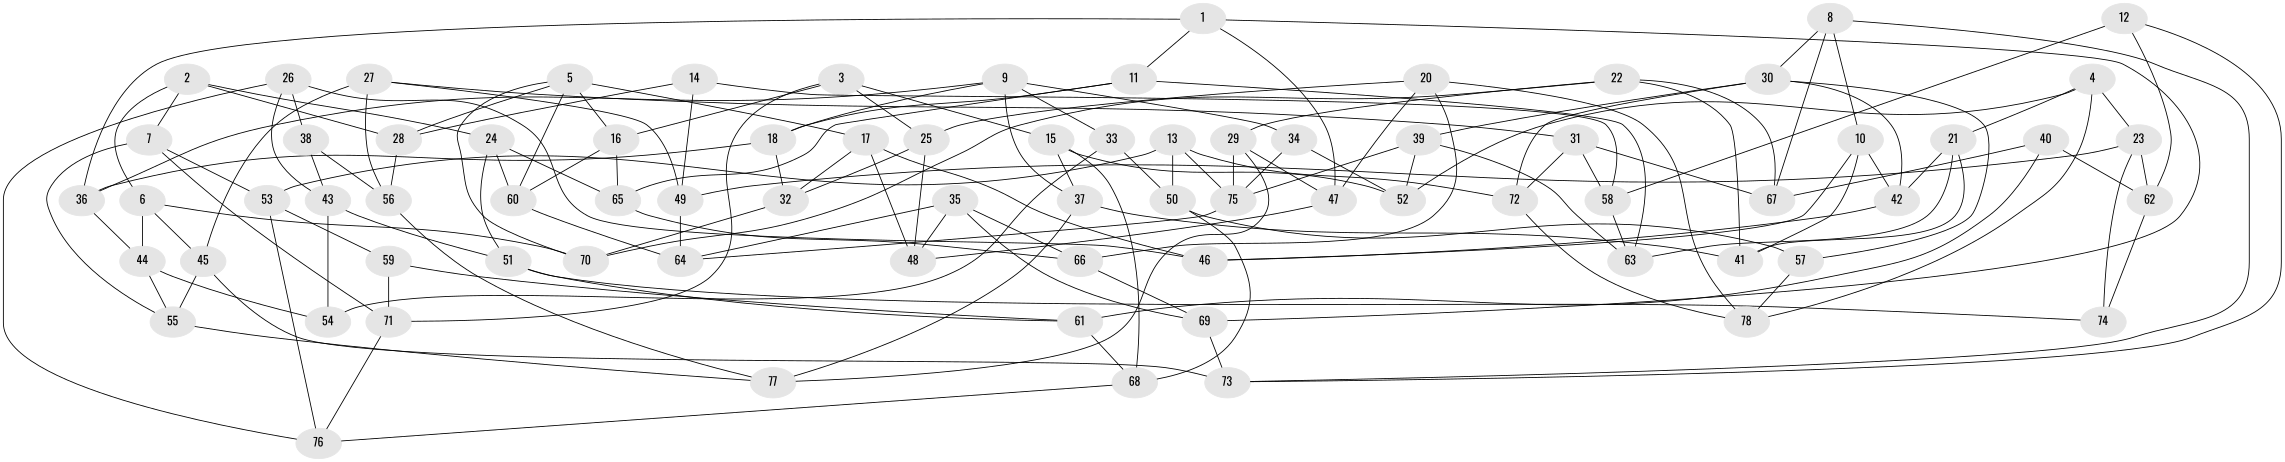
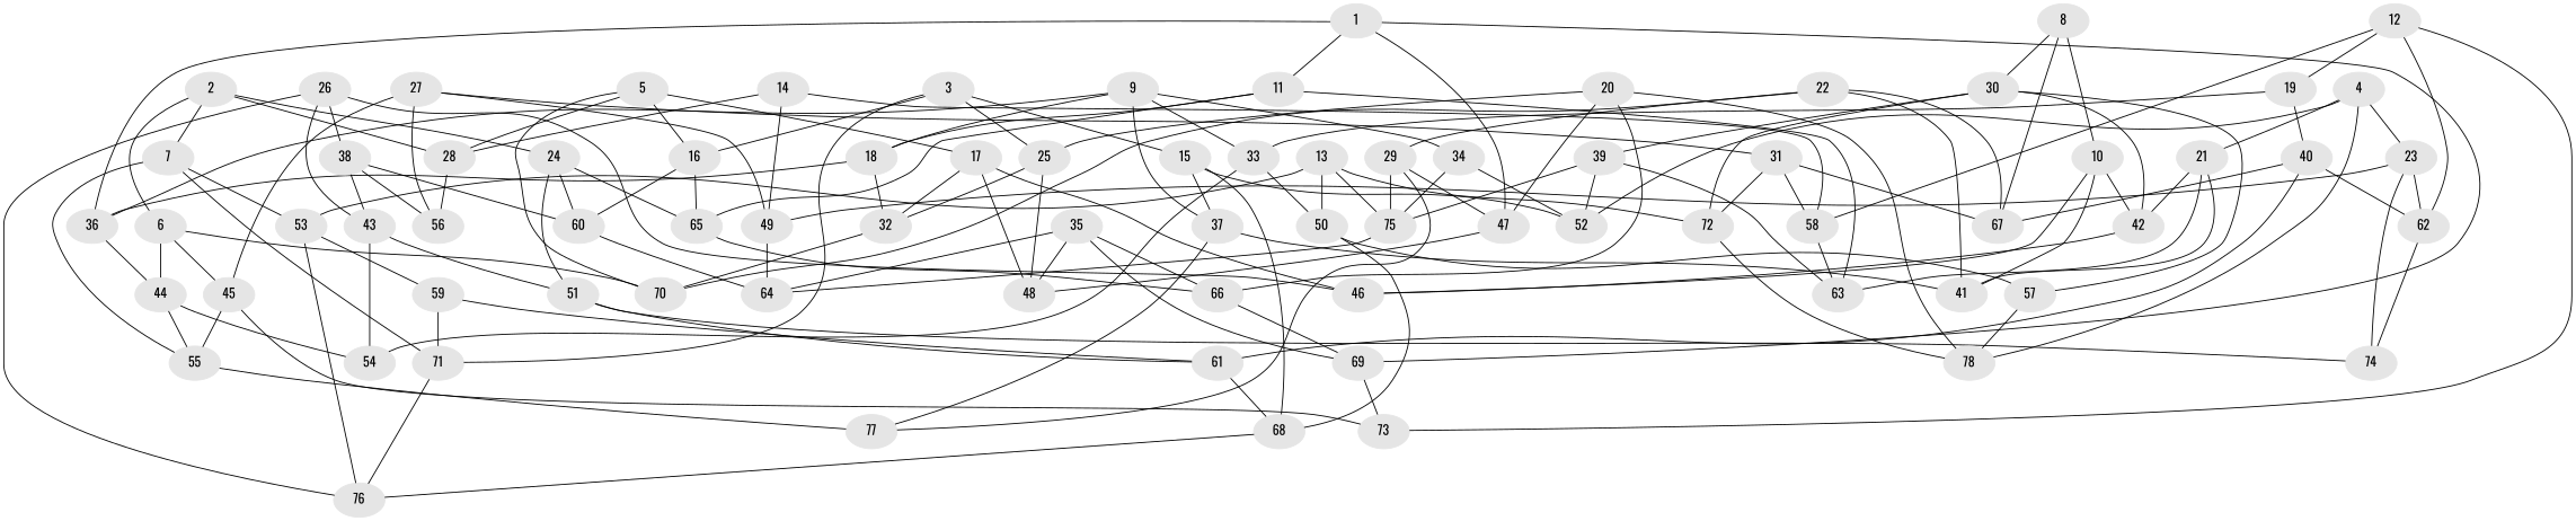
  graph {
    fontname=Oswald
    node [color=gray90 fontname=Oswald style=filled]
    edge [fontname=Oswald]
    1
    11
    36
    47
    69
    18
    63
    65
    44
    48
    73
    2
    6
    7
    24
    28
    70
    45
    71
    53
    55
    60
    51
    56
    3
    15
    16
    25
    52
    37
    68
    32
    76
    4
    21
    23
    78
    41
    42
    62
    49
    74
    5
    17
    46
    54
    59
    77
    8
    10
    30
    67
    72
    39
    57
    9
    33
    34
    50
    75
    66
    12
+   19
    58
    40
    13
    64
    14
    61
    20
    22
    29
    26
    38
    43
    27
    31
    35
    1 -- 11
    1 -- 36
    1 -- 47
    1 -- 69
    11 -- 18
    11 -- 63
    11 -- 65
    36 -- 44
    47 -- 48
    69 -- 73
    18 -- 36
    18 -- 32
    65 -- 66
    44 -- 55
    44 -- 54
    2 -- 6
    2 -- 7
    2 -- 24
    2 -- 28
    6 -- 44
    6 -- 70
    6 -- 45
    7 -- 71
    7 -- 53
    7 -- 55
    24 -- 65
    24 -- 60
    24 -- 51
    28 -- 56
    45 -- 73
    45 -- 55
    71 -- 76
    53 -- 76
    53 -- 59
    55 -- 77
    60 -- 64
    51 -- 74
    51 -- 61
-   56 -- 77
    3 -- 71
    3 -- 15
    3 -- 16
    3 -- 25
    15 -- 52
    15 -- 37
    15 -- 68
    16 -- 65
    16 -- 60
    25 -- 48
    25 -- 32
    37 -- 41
    37 -- 77
    68 -- 76
    32 -- 70
    4 -- 52
    4 -- 21
    4 -- 23
    4 -- 78
    21 -- 63
    21 -- 41
    21 -- 42
    23 -- 62
    23 -- 49
    23 -- 74
    42 -- 46
    62 -- 74
    49 -- 64
    5 -- 28
    5 -- 70
    5 -- 16
    5 -- 17
    17 -- 48
    17 -- 32
    17 -- 46
    59 -- 71
    59 -- 61
-   8 -- 73
    8 -- 10
    8 -- 30
    8 -- 67
    10 -- 41
    10 -- 42
    10 -- 46
    30 -- 42
    30 -- 72
    30 -- 39
    30 -- 57
    72 -- 78
    39 -- 63
    39 -- 52
    39 -- 75
    57 -- 78
    9 -- 36
    9 -- 18
    9 -- 37
    9 -- 33
    9 -- 34
    33 -- 54
    33 -- 50
    34 -- 52
    34 -- 75
    50 -- 68
    50 -- 57
    75 -- 64
    66 -- 69
    12 -- 73
    12 -- 62
+   12 -- 19
    12 -- 58
+   19 -- 33
+   19 -- 40
    58 -- 63
    40 -- 62
    40 -- 67
    40 -- 61
    13 -- 53
    13 -- 72
    13 -- 50
    13 -- 75
    14 -- 28
    14 -- 49
    14 -- 58
    61 -- 68
    20 -- 47
    20 -- 25
    20 -- 78
    20 -- 66
    22 -- 70
    22 -- 41
    22 -- 67
    22 -- 29
    29 -- 47
    29 -- 77
    29 -- 75
    26 -- 76
    26 -- 46
    26 -- 38
    26 -- 43
-   5 -- 60
+   38 -- 60
    38 -- 56
    38 -- 43
    43 -- 51
    43 -- 54
    27 -- 45
    27 -- 56
    27 -- 49
    27 -- 31
    31 -- 67
    31 -- 72
    31 -- 58
    35 -- 69
    35 -- 48
    35 -- 66
    35 -- 64
  }
